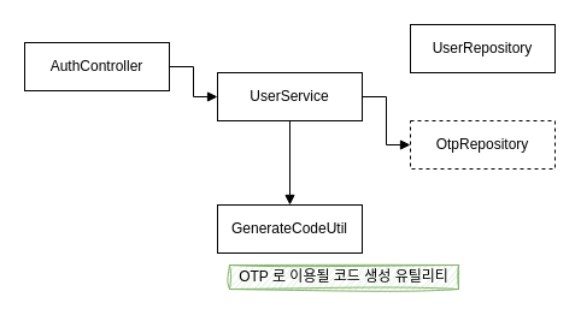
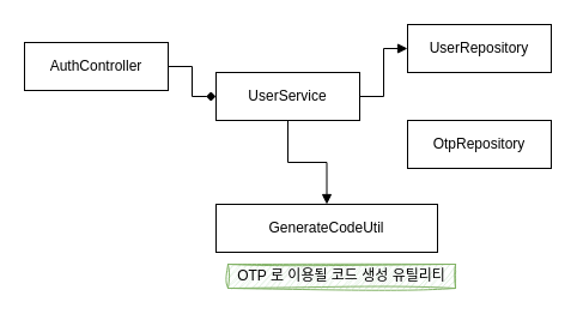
  <mxCell id="0" />
  <mxCell id="1" parent="0" />
  <mxCell id="2" value="UserRepository" style="rounded=0;whiteSpace=wrap;html=1;" vertex="1" parent="1"><mxGeometry x="340" y="20" width="120" height="40" as="geometry" /></mxCell>
- <mxCell id="3" style="edgeStyle=orthogonalEdgeStyle;rounded=0;orthogonalLoop=1;jettySize=auto;html=1;entryX=0;entryY=0.5;entryDx=0;entryDy=0;endArrow=block;endFill=1;" edge="1" parent="1" source="4" target="7"><mxGeometry relative="1" as="geometry" /></mxCell>
+ <mxCell id="3" style="edgeStyle=orthogonalEdgeStyle;rounded=0;orthogonalLoop=1;jettySize=auto;html=1;entryX=0;entryY=0.5;entryDx=0;entryDy=0;endArrow=diamond;endFill=1;" edge="1" parent="1" source="4" target="7"><mxGeometry relative="1" as="geometry" /></mxCell>
  <mxCell id="4" value="AuthController" style="rounded=0;whiteSpace=wrap;html=1;" vertex="1" parent="1"><mxGeometry x="20" y="35" width="120" height="40" as="geometry" /></mxCell>
- <mxCell id="5" style="edgeStyle=orthogonalEdgeStyle;rounded=0;orthogonalLoop=1;jettySize=auto;html=1;endArrow=block;endFill=1;" edge="1" parent="1" source="7" target="8"><mxGeometry relative="1" as="geometry" /></mxCell>
+ <mxCell id="5" style="edgeStyle=orthogonalEdgeStyle;rounded=0;orthogonalLoop=1;jettySize=auto;html=1;entryX=0;entryY=0.5;entryDx=0;entryDy=0;endArrow=block;endFill=1;" edge="1" parent="1" source="7" target="2"><mxGeometry relative="1" as="geometry" /></mxCell>
  <mxCell id="6" style="edgeStyle=orthogonalEdgeStyle;rounded=0;orthogonalLoop=1;jettySize=auto;html=1;entryX=0.5;entryY=0;entryDx=0;entryDy=0;endArrow=block;endFill=1;" edge="1" parent="1" source="7" target="9"><mxGeometry relative="1" as="geometry" /></mxCell>
  <mxCell id="7" value="UserService" style="rounded=0;whiteSpace=wrap;html=1;" vertex="1" parent="1"><mxGeometry x="180" y="60" width="120" height="40" as="geometry" /></mxCell>
- <mxCell id="8" value="OtpRepository" style="rounded=0;whiteSpace=wrap;html=1;dashed=1;" vertex="1" parent="1"><mxGeometry x="340" y="100" width="120" height="40" as="geometry" /></mxCell>
- <mxCell id="9" value="GenerateCodeUtil" style="rounded=0;whiteSpace=wrap;html=1;" vertex="1" parent="1"><mxGeometry x="180" y="170" width="120" height="40" as="geometry" /></mxCell>
+ <mxCell id="8" value="OtpRepository" style="rounded=0;whiteSpace=wrap;html=1;" vertex="1" parent="1"><mxGeometry x="340" y="100" width="120" height="40" as="geometry" /></mxCell>
+ <mxCell id="9" value="GenerateCodeUtil" style="rounded=0;whiteSpace=wrap;html=1;" vertex="1" parent="1"><mxGeometry x="180" y="170" width="185" height="40" as="geometry" /></mxCell>
  <mxCell id="10" value="OTP 로 이용될 코드 생성 유틸리티" style="text;html=1;align=center;verticalAlign=middle;whiteSpace=wrap;rounded=0;fillColor=#d5e8d4;strokeColor=#82b366;sketch=1;curveFitting=1;jiggle=2;" vertex="1" parent="1"><mxGeometry x="190" y="220" width="190" height="20" as="geometry" /></mxCell>
